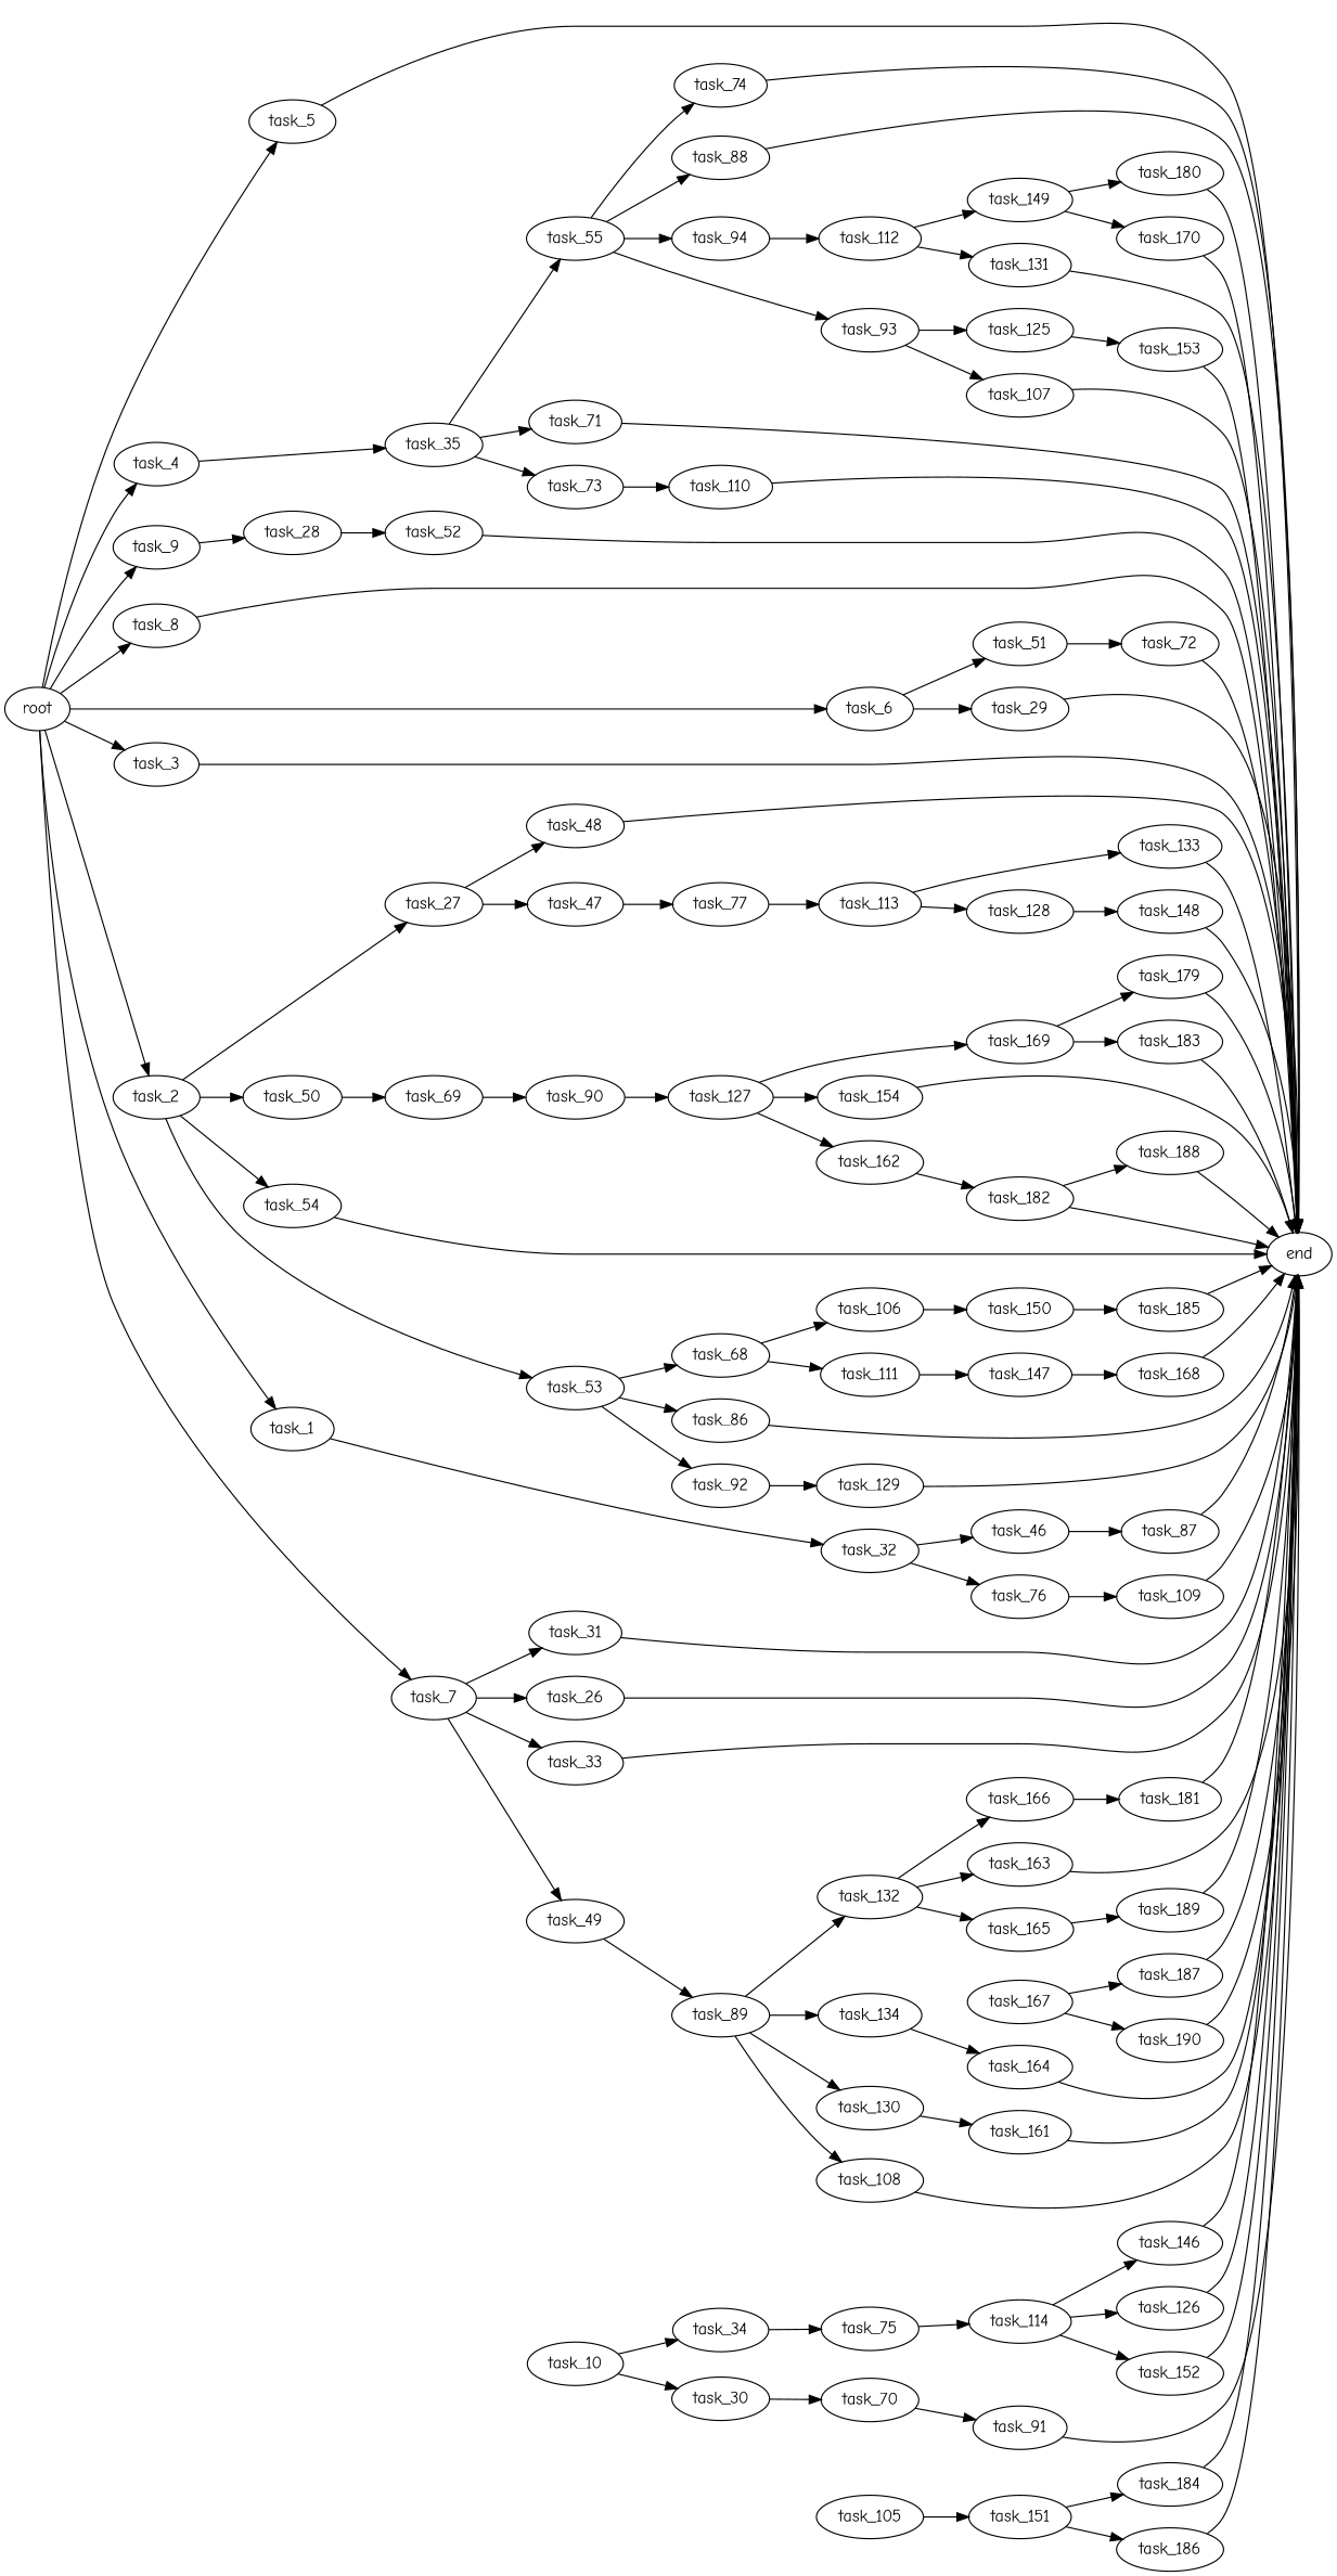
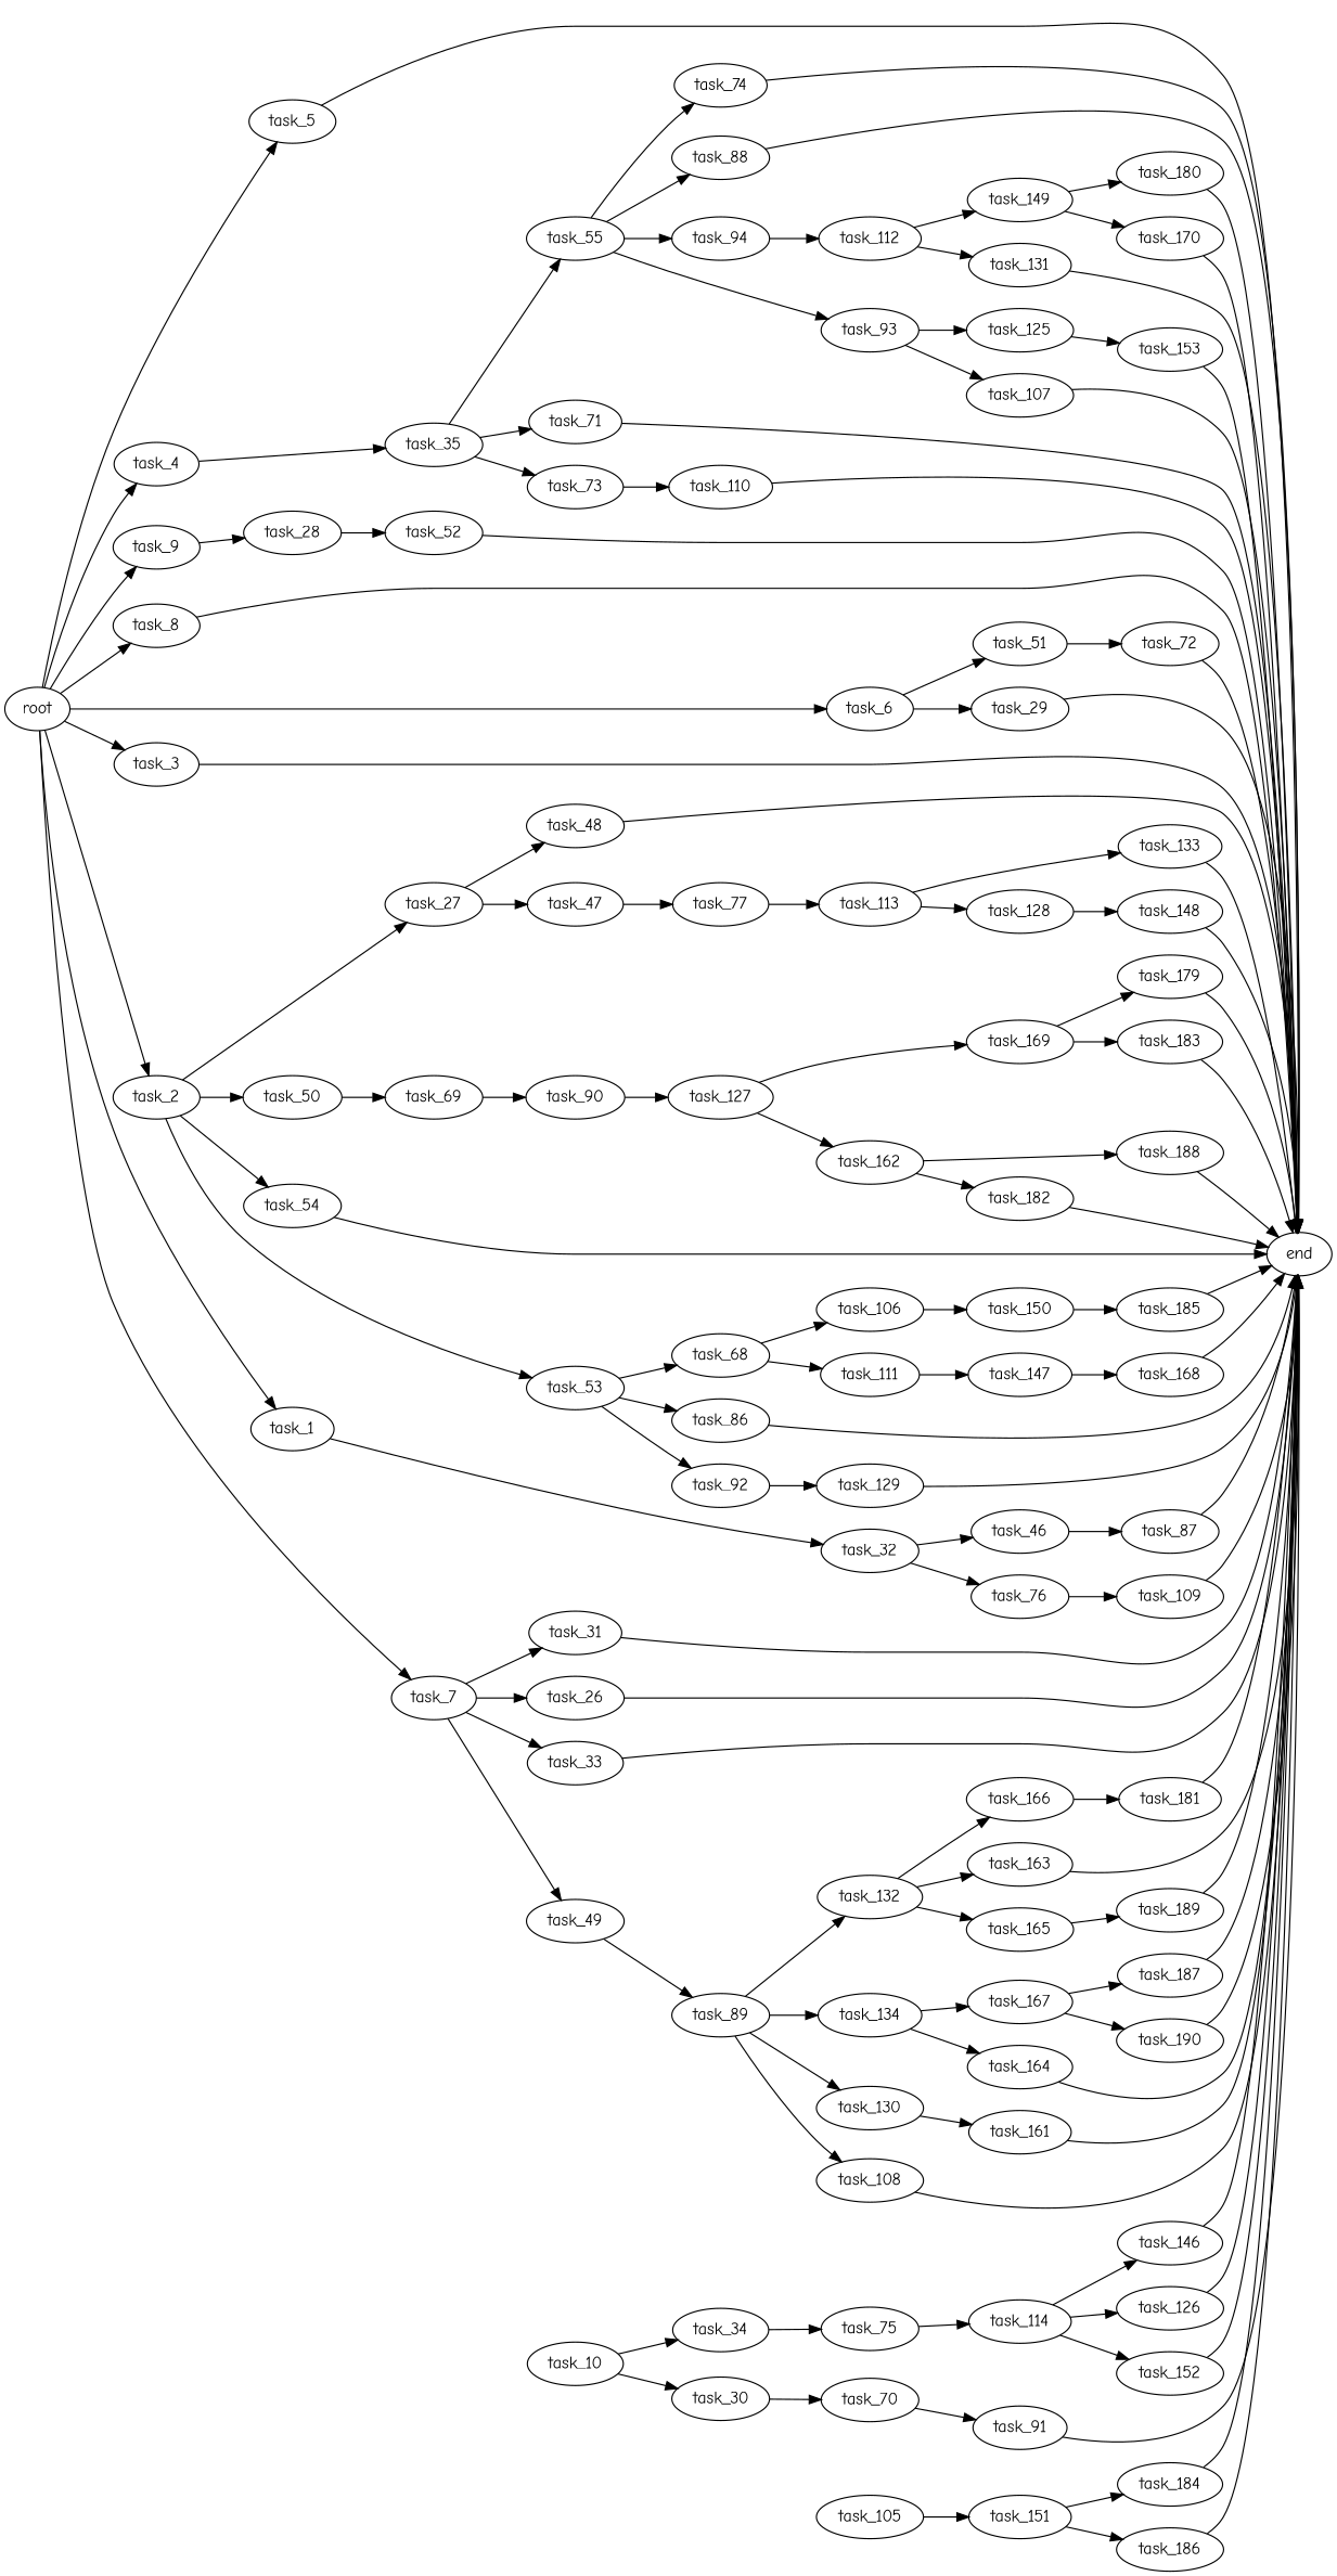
  digraph {
    fontname="Comic Neue"
    rankdir=LR
    node [fontname="Comic Neue"]
    edge [fontname="Comic Neue"]
    task_129
    end
    task_27
    task_48
    task_47
    task_77
    task_149
    task_180
    task_170
    task_68
    task_106
    task_111
    task_150
    task_147
    task_50
    task_69
    task_90
    task_91
    task_74
    task_185
    task_187
    task_5
    task_4
    task_35
    task_55
    task_71
    task_73
    task_151
    task_184
    task_186
    task_112
    task_131
    task_168
    task_127
    task_169
-   task_154
    task_162
    task_31
    task_26
    task_75
    task_114
    task_146
    task_126
    task_152
    task_190
    task_51
    task_72
    task_28
    task_52
    task_88
    task_94
    task_93
    task_125
    task_107
    task_9
    task_54
    task_132
    task_166
    task_163
    task_165
    task_181
    task_189
    task_33
    task_179
    task_183
    task_153
    task_8
    task_86
    task_167
    task_133
    task_105
    task_188
    task_134
    task_164
    task_6
    task_29
    task_3
    task_34
    task_70
    task_148
    task_113
    task_128
    task_110
    task_161
    task_30
    task_46
    task_87
    task_32
    task_76
    task_109
    task_182
    task_2
    task_53
    task_92
    task_1
    task_130
    task_49
    task_89
    task_108
    task_10
    task_7
    root
    task_129 -> end
    task_27 -> task_48
    task_27 -> task_47
    task_48 -> end
    task_47 -> task_77
    task_77 -> task_113
    task_149 -> task_180
    task_149 -> task_170
    task_180 -> end
    task_170 -> end
    task_68 -> task_106
    task_68 -> task_111
    task_106 -> task_150
    task_111 -> task_147
    task_150 -> task_185
    task_147 -> task_168
    task_50 -> task_69
    task_69 -> task_90
    task_90 -> task_127
    task_91 -> end
    task_74 -> end
    task_185 -> end
    task_187 -> end
    task_5 -> end
    task_4 -> task_35
    task_35 -> task_55
    task_35 -> task_71
    task_35 -> task_73
    task_55 -> task_74
    task_55 -> task_88
    task_55 -> task_94
    task_55 -> task_93
    task_71 -> end
    task_73 -> task_110
    task_151 -> task_184
    task_151 -> task_186
    task_184 -> end
    task_186 -> end
    task_112 -> task_149
    task_112 -> task_131
    task_131 -> end
    task_168 -> end
    task_127 -> task_169
-   task_127 -> task_154
    task_127 -> task_162
    task_169 -> task_179
    task_169 -> task_183
-   task_154 -> end
-   task_182 -> task_188
+   task_162 -> task_188
    task_162 -> task_182
    task_31 -> end
    task_26 -> end
    task_75 -> task_114
    task_114 -> task_146
    task_114 -> task_126
    task_114 -> task_152
    task_146 -> end
    task_126 -> end
    task_152 -> end
    task_190 -> end
    task_51 -> task_72
    task_72 -> end
    task_28 -> task_52
    task_52 -> end
    task_88 -> end
    task_94 -> task_112
    task_93 -> task_125
    task_93 -> task_107
    task_125 -> task_153
    task_107 -> end
    task_9 -> task_28
    task_54 -> end
    task_132 -> task_166
    task_132 -> task_163
    task_132 -> task_165
    task_166 -> task_181
    task_163 -> end
    task_165 -> task_189
    task_181 -> end
    task_189 -> end
    task_33 -> end
    task_179 -> end
    task_183 -> end
    task_153 -> end
    task_8 -> end
    task_86 -> end
    task_167 -> task_187
    task_167 -> task_190
    task_133 -> end
    task_105 -> task_151
    task_188 -> end
+   task_134 -> task_167
    task_134 -> task_164
    task_164 -> end
    task_6 -> task_51
    task_6 -> task_29
    task_29 -> end
    task_3 -> end
    task_34 -> task_75
    task_70 -> task_91
    task_148 -> end
    task_113 -> task_133
    task_113 -> task_128
    task_128 -> task_148
    task_110 -> end
    task_161 -> end
    task_30 -> task_70
    task_46 -> task_87
    task_87 -> end
    task_32 -> task_46
    task_32 -> task_76
    task_76 -> task_109
    task_109 -> end
    task_182 -> end
    task_2 -> task_27
    task_2 -> task_50
    task_2 -> task_54
    task_2 -> task_53
    task_53 -> task_68
    task_53 -> task_86
    task_53 -> task_92
    task_92 -> task_129
    task_1 -> task_32
    task_130 -> task_161
    task_49 -> task_89
    task_89 -> task_132
    task_89 -> task_134
    task_89 -> task_130
    task_89 -> task_108
    task_108 -> end
    task_10 -> task_34
    task_10 -> task_30
    task_7 -> task_31
    task_7 -> task_26
    task_7 -> task_33
    task_7 -> task_49
    root -> task_5
    root -> task_4
    root -> task_9
    root -> task_8
    root -> task_6
    root -> task_3
    root -> task_2
    root -> task_1
    root -> task_7
  }
